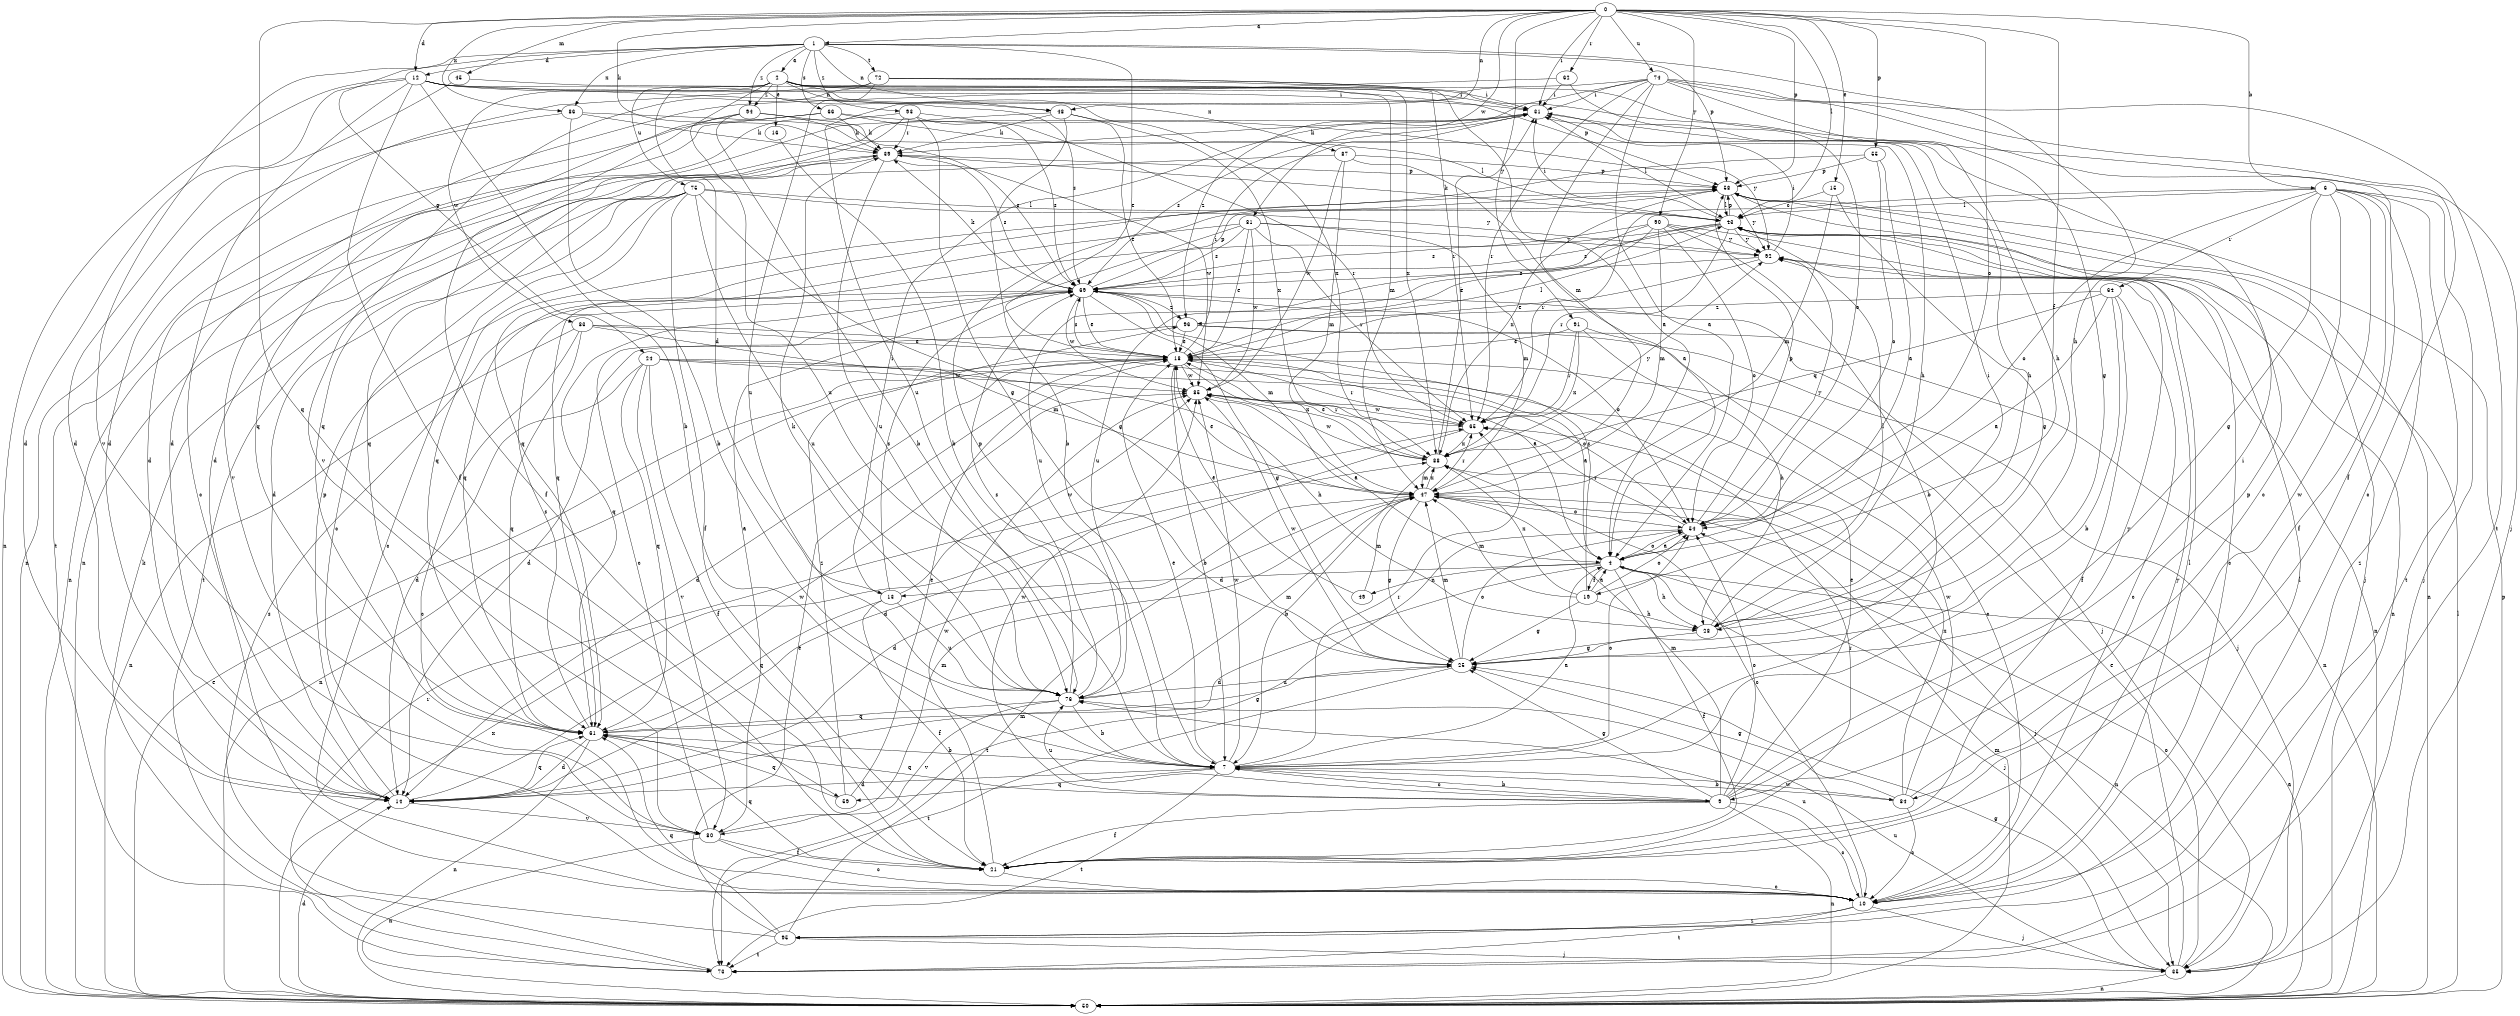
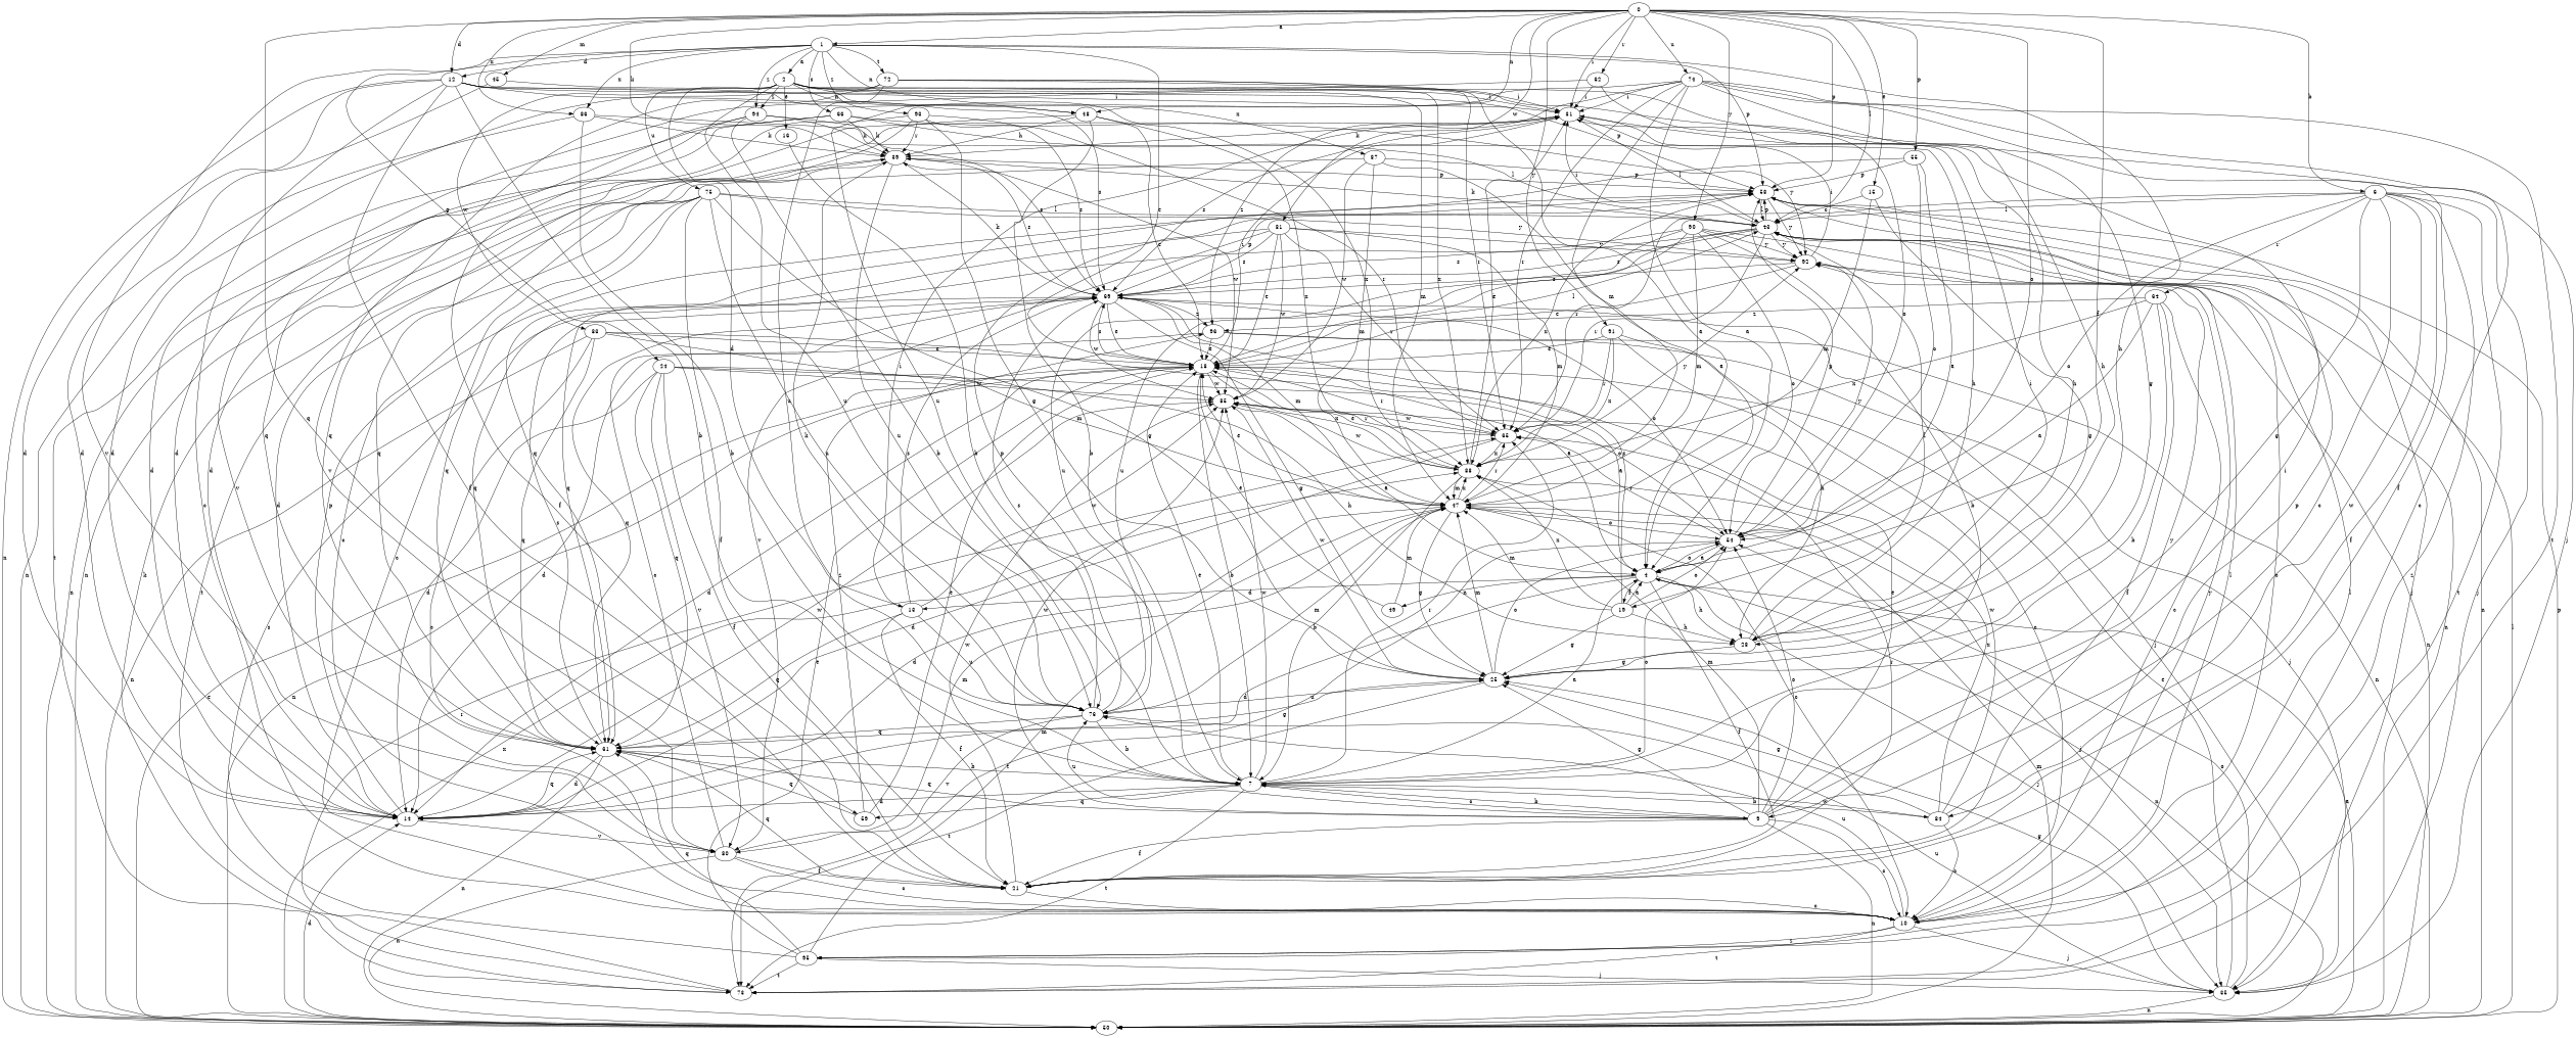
  strict digraph {
    0
    1
    6
    12
    15
    19
    31
    39
    43
    45
    48
    54
    55
    58
    59
    62
    74
    81
    86
    90
    91
    2
    24
    28
    66
    72
    80
    93
    94
    18
    35
    21
    9
    25
    64
    65
    73
    84
    95
    88
    14
    50
    7
    10
    69
    47
    4
    76
    85
    61
    92
    96
    13
    16
    75
    83
    87
    49
    0 -> 1 [label=a]
    0 -> 6 [label=b]
    0 -> 12 [label=d]
    0 -> 15 [label=e]
    0 -> 19 [label=f]
    0 -> 31 [label=i]
    0 -> 39 [label=k]
    0 -> 43 [label=l]
    0 -> 45 [label=m]
    0 -> 48 [label=n]
    0 -> 54 [label=o]
    0 -> 55 [label=p]
    0 -> 58 [label=p]
    0 -> 59 [label=q]
    0 -> 62 [label=r]
    0 -> 74 [label=u]
    0 -> 81 [label=w]
    0 -> 86 [label=x]
    0 -> 90 [label=y]
    0 -> 91 [label=y]
    1 -> 12 [label=d]
    1 -> 48 [label=n]
    1 -> 58 [label=p]
    1 -> 86 [label=x]
    1 -> 2 [label=a]
    1 -> 24 [label=g]
    1 -> 28 [label=h]
    1 -> 66 [label=s]
    1 -> 72 [label=t]
    1 -> 80 [label=v]
    1 -> 93 [label=z]
    1 -> 94 [label=z]
    1 -> 18 [label=e]
    6 -> 43 [label=l]
    6 -> 54 [label=o]
    6 -> 35 [label=j]
    6 -> 21 [label=f]
    6 -> 9 [label=c]
    6 -> 25 [label=g]
    6 -> 64 [label=r]
    6 -> 65 [label=r]
    6 -> 73 [label=t]
    6 -> 84 [label=w]
    6 -> 95 [label=z]
    12 -> 31 [label=i]
    12 -> 58 [label=p]
    12 -> 21 [label=f]
    12 -> 88 [label=x]
    12 -> 14 [label=d]
    12 -> 50 [label=n]
    12 -> 7 [label=b]
    12 -> 10 [label=c]
    12 -> 69 [label=s]
    15 -> 43 [label=c]
    15 -> 25 [label=g]
    15 -> 47 [label=m]
    19 -> 54 [label=o]
    19 -> 28 [label=h]
    19 -> 25 [label=g]
    19 -> 88 [label=x]
    19 -> 69 [label=s]
    19 -> 47 [label=m]
    19 -> 4 [label=a]
    31 -> 39 [label=k]
    31 -> 43 [label=l]
    31 -> 28 [label=h]
    31 -> 50 [label=n]
    31 -> 69 [label=s]
    39 -> 58 [label=p]
    39 -> 50 [label=n]
    39 -> 69 [label=s]
    39 -> 76 [label=u]
    39 -> 85 [label=w]
    39 -> 61 [label=q]
    43 -> 31 [label=i]
    43 -> 39 [label=k]
    43 -> 58 [label=p]
    43 -> 65 [label=r]
    43 -> 50 [label=n]
    43 -> 69 [label=s]
    43 -> 76 [label=u]
    43 -> 61 [label=q]
    43 -> 92 [label=y]
    45 -> 31 [label=i]
    45 -> 14 [label=d]
-   48 -> 39 [label=k]
+   48 -> 39 [label=h]
    48 -> 18 [label=e]
    48 -> 88 [label=x]
    48 -> 14 [label=d]
    48 -> 7 [label=b]
    54 -> 58 [label=p]
    54 -> 65 [label=r]
    54 -> 73 [label=t]
    54 -> 4 [label=a]
    54 -> 92 [label=y]
    55 -> 54 [label=o]
    55 -> 58 [label=p]
    55 -> 4 [label=a]
    55 -> 61 [label=q]
    58 -> 43 [label=l]
    58 -> 35 [label=j]
    58 -> 88 [label=x]
    58 -> 50 [label=n]
    58 -> 92 [label=y]
    59 -> 18 [label=e]
    59 -> 61 [label=q]
    59 -> 96 [label=z]
    62 -> 31 [label=i]
    62 -> 54 [label=o]
    62 -> 14 [label=d]
    74 -> 31 [label=i]
    74 -> 21 [label=f]
    74 -> 25 [label=g]
    74 -> 65 [label=r]
    74 -> 73 [label=t]
    74 -> 10 [label=c]
    74 -> 47 [label=m]
    74 -> 4 [label=a]
    74 -> 76 [label=u]
    74 -> 96 [label=z]
-   81 -> 80 [label=a]
+   81 -> 80 [label=v]
    81 -> 18 [label=e]
    81 -> 65 [label=r]
    81 -> 69 [label=s]
    81 -> 47 [label=m]
    81 -> 85 [label=w]
    81 -> 61 [label=q]
    81 -> 92 [label=y]
    86 -> 39 [label=k]
    86 -> 28 [label=h]
    86 -> 50 [label=n]
    86 -> 7 [label=b]
    90 -> 54 [label=o]
    90 -> 18 [label=e]
    90 -> 7 [label=b]
    90 -> 10 [label=c]
    90 -> 69 [label=s]
    90 -> 47 [label=m]
    90 -> 76 [label=u]
    90 -> 92 [label=y]
    91 -> 28 [label=h]
    91 -> 18 [label=e]
    91 -> 65 [label=r]
    91 -> 88 [label=x]
    91 -> 10 [label=c]
    2 -> 48 [label=n]
    2 -> 28 [label=h]
    2 -> 94 [label=z]
    2 -> 35 [label=j]
    2 -> 88 [label=x]
    2 -> 47 [label=m]
    2 -> 76 [label=u]
    2 -> 13 [label=d]
    2 -> 16 [label=e]
    2 -> 75 [label=u]
    2 -> 83 [label=w]
    2 -> 87 [label=x]
    24 -> 54 [label=o]
    24 -> 28 [label=h]
    24 -> 80 [label=v]
    24 -> 21 [label=f]
    24 -> 14 [label=d]
    24 -> 85 [label=w]
    24 -> 61 [label=q]
    28 -> 31 [label=i]
    28 -> 43 [label=l]
    28 -> 25 [label=g]
    66 -> 39 [label=k]
    66 -> 43 [label=l]
    66 -> 80 [label=v]
    66 -> 73 [label=t]
    66 -> 92 [label=y]
    72 -> 31 [label=i]
    72 -> 80 [label=v]
    72 -> 65 [label=r]
    72 -> 14 [label=d]
    72 -> 4 [label=a]
    72 -> 76 [label=u]
    80 -> 21 [label=f]
    80 -> 50 [label=n]
    80 -> 10 [label=c]
    80 -> 69 [label=c]
    80 -> 47 [label=m]
    93 -> 39 [label=r]
    93 -> 25 [label=g]
    93 -> 65 [label=r]
    93 -> 14 [label=d]
    93 -> 69 [label=s]
    93 -> 61 [label=q]
    94 -> 39 [label=k]
    94 -> 21 [label=f]
    94 -> 7 [label=b]
    94 -> 69 [label=s]
    94 -> 61 [label=q]
    18 -> 31 [label=i]
    18 -> 43 [label=l]
    18 -> 65 [label=r]
    18 -> 88 [label=x]
    18 -> 14 [label=d]
    18 -> 50 [label=n]
    18 -> 7 [label=b]
    18 -> 69 [label=s]
    18 -> 4 [label=a]
    18 -> 85 [label=w]
    35 -> 54 [label=o]
    35 -> 18 [label=e]
    35 -> 25 [label=g]
    35 -> 50 [label=n]
    35 -> 76 [label=u]
    21 -> 65 [label=r]
    21 -> 10 [label=c]
    21 -> 85 [label=w]
    21 -> 61 [label=q]
    9 -> 31 [label=i]
    9 -> 54 [label=o]
    9 -> 18 [label=e]
    9 -> 21 [label=f]
    9 -> 25 [label=g]
    9 -> 50 [label=n]
    9 -> 7 [label=b]
    9 -> 10 [label=c]
    9 -> 47 [label=m]
    9 -> 76 [label=u]
    9 -> 85 [label=w]
    9 -> 61 [label=q]
    9 -> 92 [label=y]
    25 -> 54 [label=o]
    25 -> 73 [label=t]
    25 -> 47 [label=m]
    25 -> 76 [label=u]
    25 -> 85 [label=w]
    64 -> 21 [label=f]
-   64 -> 88 [label=q]
+   64 -> 88 [label=x]
    64 -> 7 [label=b]
    64 -> 10 [label=c]
    64 -> 4 [label=a]
    64 -> 96 [label=z]
    65 -> 88 [label=x]
    65 -> 14 [label=d]
    65 -> 85 [label=w]
    73 -> 39 [label=k]
    73 -> 65 [label=r]
    84 -> 58 [label=p]
    84 -> 25 [label=g]
    84 -> 88 [label=x]
    84 -> 7 [label=b]
    84 -> 10 [label=c]
    84 -> 85 [label=w]
    95 -> 43 [label=l]
    95 -> 18 [label=e]
    95 -> 35 [label=j]
    95 -> 73 [label=t]
    95 -> 69 [label=s]
    95 -> 47 [label=m]
    95 -> 61 [label=q]
    88 -> 31 [label=i]
    88 -> 18 [label=e]
    88 -> 7 [label=b]
    88 -> 10 [label=c]
    88 -> 47 [label=m]
    88 -> 85 [label=w]
    88 -> 92 [label=y]
    14 -> 58 [label=p]
    14 -> 80 [label=v]
    14 -> 85 [label=w]
    14 -> 61 [label=q]
    50 -> 43 [label=l]
    50 -> 58 [label=p]
    50 -> 18 [label=e]
    50 -> 88 [label=x]
    50 -> 14 [label=d]
    50 -> 47 [label=m]
    50 -> 4 [label=a]
    7 -> 54 [label=o]
    7 -> 59 [label=q]
    7 -> 18 [label=e]
    7 -> 9 [label=c]
    7 -> 65 [label=r]
    7 -> 73 [label=t]
    7 -> 84 [label=w]
    7 -> 14 [label=d]
    7 -> 4 [label=a]
    7 -> 85 [label=w]
    10 -> 43 [label=l]
    10 -> 35 [label=j]
    10 -> 73 [label=t]
    10 -> 95 [label=z]
    10 -> 76 [label=u]
    10 -> 92 [label=y]
    69 -> 39 [label=k]
    69 -> 54 [label=o]
    69 -> 58 [label=p]
    69 -> 18 [label=e]
    69 -> 35 [label=j]
    69 -> 25 [label=g]
    69 -> 47 [label=m]
    69 -> 85 [label=w]
    69 -> 61 [label=q]
    69 -> 96 [label=z]
    47 -> 54 [label=o]
    47 -> 18 [label=e]
    47 -> 35 [label=j]
    47 -> 25 [label=g]
    47 -> 65 [label=r]
    47 -> 88 [label=x]
    47 -> 14 [label=d]
    4 -> 19 [label=f]
    4 -> 54 [label=o]
    4 -> 28 [label=h]
    4 -> 35 [label=j]
    4 -> 21 [label=f]
    4 -> 14 [label=d]
    4 -> 50 [label=n]
    4 -> 13 [label=d]
    4 -> 49 [label=n]
    76 -> 39 [label=k]
    76 -> 58 [label=p]
    76 -> 80 [label=v]
    76 -> 7 [label=b]
    76 -> 69 [label=s]
    76 -> 47 [label=m]
    76 -> 61 [label=q]
    85 -> 65 [label=r]
    85 -> 4 [label=a]
    61 -> 25 [label=g]
    61 -> 14 [label=d]
    61 -> 50 [label=n]
    61 -> 7 [label=b]
    61 -> 69 [label=s]
    92 -> 31 [label=i]
    92 -> 18 [label=e]
    92 -> 50 [label=n]
    92 -> 69 [label=s]
    96 -> 18 [label=e]
    96 -> 35 [label=j]
    96 -> 14 [label=d]
    96 -> 50 [label=n]
    13 -> 31 [label=i]
    13 -> 21 [label=f]
    13 -> 69 [label=s]
    13 -> 76 [label=u]
    13 -> 85 [label=w]
    13 -> 61 [label=q]
    16 -> 7 [label=b]
    75 -> 43 [label=l]
    75 -> 21 [label=f]
    75 -> 25 [label=g]
    75 -> 73 [label=t]
    75 -> 14 [label=d]
    75 -> 10 [label=c]
    75 -> 76 [label=u]
    75 -> 61 [label=q]
    75 -> 92 [label=y]
    83 -> 18 [label=e]
    83 -> 50 [label=n]
    83 -> 10 [label=c]
    83 -> 47 [label=m]
    83 -> 4 [label=a]
    83 -> 61 [label=q]
    87 -> 58 [label=p]
    87 -> 10 [label=c]
    87 -> 47 [label=m]
    87 -> 4 [label=a]
    87 -> 85 [label=w]
    49 -> 18 [label=e]
    49 -> 47 [label=m]
  }
